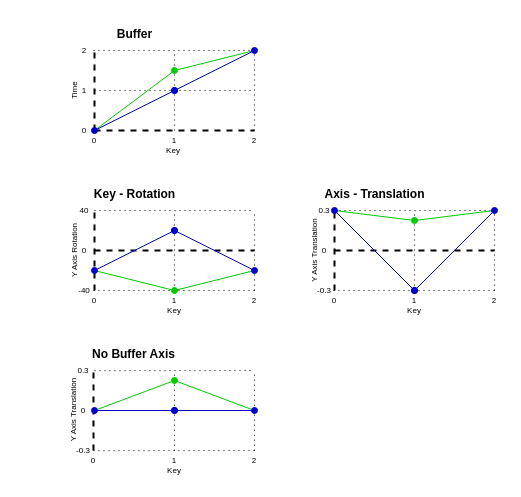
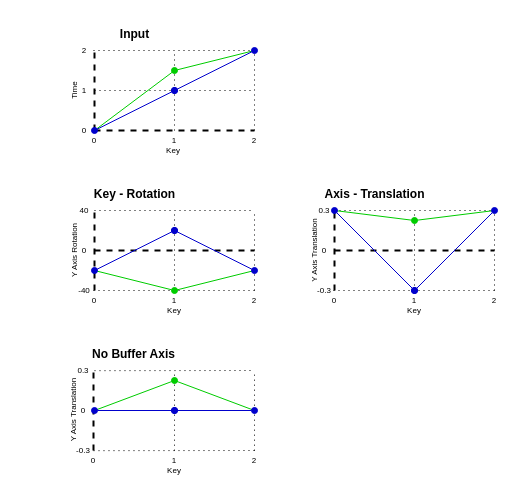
  <mxCell id="0" />
  <mxCell id="1" parent="0" />
  <mxCell id="2" value="" style="endArrow=none;dashed=1;html=1;strokeColor=#000000;fontSize=8;dashPattern=1 4;" edge="1" parent="1"><mxGeometry width="50" height="50" relative="1" as="geometry"><mxPoint x="174" y="130" as="sourcePoint" /><mxPoint x="174" y="50" as="targetPoint" /></mxGeometry></mxCell>
  <mxCell id="3" value="" style="endArrow=none;dashed=1;html=1;strokeColor=#000000;fontSize=8;dashPattern=1 4;" edge="1" parent="1"><mxGeometry width="50" height="50" relative="1" as="geometry"><mxPoint x="94" y="90" as="sourcePoint" /><mxPoint x="254" y="90" as="targetPoint" /></mxGeometry></mxCell>
  <mxCell id="4" value="" style="endArrow=none;html=1;dashed=1;strokeWidth=2;" edge="1" parent="1"><mxGeometry width="50" height="50" relative="1" as="geometry"><mxPoint x="334" y="290" as="sourcePoint" /><mxPoint x="334" y="210" as="targetPoint" /></mxGeometry></mxCell>
  <mxCell id="5" value="" style="endArrow=none;html=1;dashed=1;strokeWidth=2;" edge="1" parent="1"><mxGeometry width="50" height="50" relative="1" as="geometry"><mxPoint x="334" y="250" as="sourcePoint" /><mxPoint x="494" y="250" as="targetPoint" /></mxGeometry></mxCell>
  <mxCell id="6" value="" style="endArrow=none;html=1;dashed=1;strokeWidth=2;" edge="1" parent="1"><mxGeometry width="50" height="50" relative="1" as="geometry"><mxPoint x="94" y="130" as="sourcePoint" /><mxPoint x="94" y="50" as="targetPoint" /></mxGeometry></mxCell>
  <mxCell id="7" value="" style="endArrow=none;html=1;dashed=1;strokeWidth=2;" edge="1" parent="1"><mxGeometry width="50" height="50" relative="1" as="geometry"><mxPoint x="94" y="130" as="sourcePoint" /><mxPoint x="254" y="130" as="targetPoint" /></mxGeometry></mxCell>
  <mxCell id="8" value="Key" style="text;html=1;strokeColor=none;fillColor=none;align=center;verticalAlign=middle;whiteSpace=wrap;rounded=0;fontSize=8;" vertex="1" parent="1"><mxGeometry x="153" y="145" width="40" height="10" as="geometry" /></mxCell>
  <mxCell id="9" value="0" style="text;html=1;strokeColor=none;fillColor=none;align=center;verticalAlign=middle;whiteSpace=wrap;rounded=0;fontSize=8;" vertex="1" parent="1"><mxGeometry x="89" y="135" width="10" height="10" as="geometry" /></mxCell>
  <mxCell id="10" value="1" style="text;html=1;strokeColor=none;fillColor=none;align=center;verticalAlign=middle;whiteSpace=wrap;rounded=0;fontSize=8;" vertex="1" parent="1"><mxGeometry x="169" y="135" width="10" height="10" as="geometry" /></mxCell>
  <mxCell id="11" value="2" style="text;html=1;strokeColor=none;fillColor=none;align=center;verticalAlign=middle;whiteSpace=wrap;rounded=0;fontSize=8;" vertex="1" parent="1"><mxGeometry x="249" y="135" width="10" height="10" as="geometry" /></mxCell>
  <mxCell id="12" value="0" style="text;html=1;strokeColor=none;fillColor=none;align=center;verticalAlign=middle;whiteSpace=wrap;rounded=0;fontSize=8;" vertex="1" parent="1"><mxGeometry x="79" y="125" width="10" height="10" as="geometry" /></mxCell>
  <mxCell id="13" value="1" style="text;html=1;strokeColor=none;fillColor=none;align=center;verticalAlign=middle;whiteSpace=wrap;rounded=0;fontSize=8;" vertex="1" parent="1"><mxGeometry x="79" y="85" width="10" height="10" as="geometry" /></mxCell>
  <mxCell id="14" value="2" style="text;html=1;strokeColor=none;fillColor=none;align=center;verticalAlign=middle;whiteSpace=wrap;rounded=0;fontSize=8;" vertex="1" parent="1"><mxGeometry x="79" y="45" width="10" height="10" as="geometry" /></mxCell>
  <mxCell id="15" value="Time" style="text;html=1;strokeColor=none;fillColor=none;align=center;verticalAlign=middle;whiteSpace=wrap;rounded=0;fontSize=8;rotation=-90;" vertex="1" parent="1"><mxGeometry x="54" y="85" width="40" height="10" as="geometry" /></mxCell>
  <mxCell id="16" value="Key" style="text;html=1;strokeColor=none;fillColor=none;align=center;verticalAlign=middle;whiteSpace=wrap;rounded=0;fontSize=8;" vertex="1" parent="1"><mxGeometry x="394" y="305" width="40" height="10" as="geometry" /></mxCell>
  <mxCell id="17" value="0" style="text;html=1;strokeColor=none;fillColor=none;align=center;verticalAlign=middle;whiteSpace=wrap;rounded=0;fontSize=8;" vertex="1" parent="1"><mxGeometry x="329" y="295" width="10" height="10" as="geometry" /></mxCell>
  <mxCell id="18" value="1" style="text;html=1;strokeColor=none;fillColor=none;align=center;verticalAlign=middle;whiteSpace=wrap;rounded=0;fontSize=8;" vertex="1" parent="1"><mxGeometry x="409" y="295" width="10" height="10" as="geometry" /></mxCell>
  <mxCell id="19" value="2" style="text;html=1;strokeColor=none;fillColor=none;align=center;verticalAlign=middle;whiteSpace=wrap;rounded=0;fontSize=8;" vertex="1" parent="1"><mxGeometry x="489" y="295" width="10" height="10" as="geometry" /></mxCell>
  <mxCell id="20" value="-0.3" style="text;html=1;strokeColor=none;fillColor=none;align=center;verticalAlign=middle;whiteSpace=wrap;rounded=0;fontSize=8;" vertex="1" parent="1"><mxGeometry x="319" y="285" width="10" height="10" as="geometry" /></mxCell>
  <mxCell id="21" value="0" style="text;html=1;strokeColor=none;fillColor=none;align=center;verticalAlign=middle;whiteSpace=wrap;rounded=0;fontSize=8;" vertex="1" parent="1"><mxGeometry x="319" y="245" width="10" height="10" as="geometry" /></mxCell>
  <mxCell id="22" value="0.3" style="text;html=1;strokeColor=none;fillColor=none;align=center;verticalAlign=middle;whiteSpace=wrap;rounded=0;fontSize=8;" vertex="1" parent="1"><mxGeometry x="319" y="205" width="10" height="10" as="geometry" /></mxCell>
  <mxCell id="23" value="Y Axis Translation" style="text;html=1;strokeColor=none;fillColor=none;align=center;verticalAlign=middle;whiteSpace=wrap;rounded=0;fontSize=8;rotation=-90;" vertex="1" parent="1"><mxGeometry x="279" y="245" width="70" height="10" as="geometry" /></mxCell>
  <mxCell id="24" value="" style="endArrow=none;html=1;dashed=1;strokeWidth=2;" edge="1" parent="1"><mxGeometry width="50" height="50" relative="1" as="geometry"><mxPoint x="93" y="450" as="sourcePoint" /><mxPoint x="93" y="370" as="targetPoint" /></mxGeometry></mxCell>
  <mxCell id="25" value="" style="endArrow=none;html=1;dashed=1;" edge="1" parent="1"><mxGeometry width="50" height="50" relative="1" as="geometry"><mxPoint x="93" y="410" as="sourcePoint" /><mxPoint x="173" y="410" as="targetPoint" /></mxGeometry></mxCell>
  <mxCell id="26" value="Key" style="text;html=1;strokeColor=none;fillColor=none;align=center;verticalAlign=middle;whiteSpace=wrap;rounded=0;fontSize=8;" vertex="1" parent="1"><mxGeometry x="154" y="465" width="40" height="10" as="geometry" /></mxCell>
  <mxCell id="27" value="0" style="text;html=1;strokeColor=none;fillColor=none;align=center;verticalAlign=middle;whiteSpace=wrap;rounded=0;fontSize=8;" vertex="1" parent="1"><mxGeometry x="88" y="455" width="10" height="10" as="geometry" /></mxCell>
  <mxCell id="28" value="1" style="text;html=1;strokeColor=none;fillColor=none;align=center;verticalAlign=middle;whiteSpace=wrap;rounded=0;fontSize=8;" vertex="1" parent="1"><mxGeometry x="169" y="455" width="10" height="10" as="geometry" /></mxCell>
  <mxCell id="29" value="2" style="text;html=1;strokeColor=none;fillColor=none;align=center;verticalAlign=middle;whiteSpace=wrap;rounded=0;fontSize=8;" vertex="1" parent="1"><mxGeometry x="249" y="455" width="10" height="10" as="geometry" /></mxCell>
  <mxCell id="30" value="-0.3" style="text;html=1;strokeColor=none;fillColor=none;align=center;verticalAlign=middle;whiteSpace=wrap;rounded=0;fontSize=8;" vertex="1" parent="1"><mxGeometry x="78" y="445" width="10" height="10" as="geometry" /></mxCell>
  <mxCell id="31" value="0" style="text;html=1;strokeColor=none;fillColor=none;align=center;verticalAlign=middle;whiteSpace=wrap;rounded=0;fontSize=8;" vertex="1" parent="1"><mxGeometry x="78" y="405" width="10" height="10" as="geometry" /></mxCell>
  <mxCell id="32" value="0.3" style="text;html=1;strokeColor=none;fillColor=none;align=center;verticalAlign=middle;whiteSpace=wrap;rounded=0;fontSize=8;" vertex="1" parent="1"><mxGeometry x="78" y="365" width="10" height="10" as="geometry" /></mxCell>
  <mxCell id="33" value="Y Axis Translation" style="text;html=1;strokeColor=none;fillColor=none;align=center;verticalAlign=middle;whiteSpace=wrap;rounded=0;fontSize=8;rotation=-90;" vertex="1" parent="1"><mxGeometry x="20.5" y="405" width="105" height="10" as="geometry" /></mxCell>
  <mxCell id="34" value="" style="endArrow=none;html=1;dashed=1;strokeWidth=2;" edge="1" parent="1"><mxGeometry width="50" height="50" relative="1" as="geometry"><mxPoint x="94" y="290" as="sourcePoint" /><mxPoint x="94" y="210" as="targetPoint" /></mxGeometry></mxCell>
  <mxCell id="35" value="" style="endArrow=none;html=1;dashed=1;strokeWidth=2;" edge="1" parent="1"><mxGeometry width="50" height="50" relative="1" as="geometry"><mxPoint x="94" y="250" as="sourcePoint" /><mxPoint x="254" y="250" as="targetPoint" /></mxGeometry></mxCell>
  <mxCell id="36" value="Key" style="text;html=1;strokeColor=none;fillColor=none;align=center;verticalAlign=middle;whiteSpace=wrap;rounded=0;fontSize=8;" vertex="1" parent="1"><mxGeometry x="154" y="305" width="40" height="10" as="geometry" /></mxCell>
  <mxCell id="37" value="0" style="text;html=1;strokeColor=none;fillColor=none;align=center;verticalAlign=middle;whiteSpace=wrap;rounded=0;fontSize=8;" vertex="1" parent="1"><mxGeometry x="89" y="295" width="10" height="10" as="geometry" /></mxCell>
  <mxCell id="38" value="1" style="text;html=1;strokeColor=none;fillColor=none;align=center;verticalAlign=middle;whiteSpace=wrap;rounded=0;fontSize=8;" vertex="1" parent="1"><mxGeometry x="169" y="295" width="10" height="10" as="geometry" /></mxCell>
  <mxCell id="39" value="2" style="text;html=1;strokeColor=none;fillColor=none;align=center;verticalAlign=middle;whiteSpace=wrap;rounded=0;fontSize=8;" vertex="1" parent="1"><mxGeometry x="249" y="295" width="10" height="10" as="geometry" /></mxCell>
  <mxCell id="40" value="-40" style="text;html=1;strokeColor=none;fillColor=none;align=center;verticalAlign=middle;whiteSpace=wrap;rounded=0;fontSize=8;" vertex="1" parent="1"><mxGeometry x="79" y="285" width="10" height="10" as="geometry" /></mxCell>
  <mxCell id="41" value="0" style="text;html=1;strokeColor=none;fillColor=none;align=center;verticalAlign=middle;whiteSpace=wrap;rounded=0;fontSize=8;" vertex="1" parent="1"><mxGeometry x="79" y="245" width="10" height="10" as="geometry" /></mxCell>
  <mxCell id="42" value="40" style="text;html=1;strokeColor=none;fillColor=none;align=center;verticalAlign=middle;whiteSpace=wrap;rounded=0;fontSize=8;" vertex="1" parent="1"><mxGeometry x="79" y="205" width="10" height="10" as="geometry" /></mxCell>
  <mxCell id="43" value="Y Axis Rotation" style="text;html=1;strokeColor=none;fillColor=none;align=center;verticalAlign=middle;whiteSpace=wrap;rounded=0;fontSize=8;rotation=-90;" vertex="1" parent="1"><mxGeometry x="39" y="245" width="70" height="10" as="geometry" /></mxCell>
  <mxCell id="44" value="" style="endArrow=none;dashed=1;html=1;strokeColor=#000000;fontSize=8;dashPattern=1 4;" edge="1" parent="1"><mxGeometry width="50" height="50" relative="1" as="geometry"><mxPoint x="254" y="130" as="sourcePoint" /><mxPoint x="254" y="50" as="targetPoint" /></mxGeometry></mxCell>
  <mxCell id="45" value="" style="endArrow=none;dashed=1;html=1;strokeColor=#000000;fontSize=8;dashPattern=1 4;" edge="1" parent="1"><mxGeometry width="50" height="50" relative="1" as="geometry"><mxPoint x="93" y="50" as="sourcePoint" /><mxPoint x="254" y="50" as="targetPoint" /></mxGeometry></mxCell>
  <mxCell id="46" value="" style="endArrow=none;dashed=1;html=1;strokeColor=#000000;fontSize=8;dashPattern=1 4;" edge="1" parent="1"><mxGeometry width="50" height="50" relative="1" as="geometry"><mxPoint x="333" y="290" as="sourcePoint" /><mxPoint x="494" y="290" as="targetPoint" /></mxGeometry></mxCell>
  <mxCell id="47" value="" style="endArrow=none;dashed=1;html=1;strokeColor=#000000;fontSize=8;dashPattern=1 4;" edge="1" parent="1"><mxGeometry width="50" height="50" relative="1" as="geometry"><mxPoint x="414" y="290" as="sourcePoint" /><mxPoint x="414" y="210" as="targetPoint" /></mxGeometry></mxCell>
  <mxCell id="48" value="" style="endArrow=none;dashed=1;html=1;strokeColor=#000000;fontSize=8;dashPattern=1 4;" edge="1" parent="1"><mxGeometry width="50" height="50" relative="1" as="geometry"><mxPoint x="494" y="290" as="sourcePoint" /><mxPoint x="494" y="210" as="targetPoint" /></mxGeometry></mxCell>
  <mxCell id="49" value="" style="endArrow=none;dashed=1;html=1;strokeColor=#000000;fontSize=8;dashPattern=1 4;" edge="1" parent="1"><mxGeometry width="50" height="50" relative="1" as="geometry"><mxPoint x="334" y="210" as="sourcePoint" /><mxPoint x="494" y="210" as="targetPoint" /></mxGeometry></mxCell>
  <mxCell id="50" value="" style="endArrow=none;dashed=1;html=1;strokeColor=#000000;fontSize=8;dashPattern=1 4;" edge="1" parent="1"><mxGeometry width="50" height="50" relative="1" as="geometry"><mxPoint x="93" y="450.167" as="sourcePoint" /><mxPoint x="254" y="450" as="targetPoint" /></mxGeometry></mxCell>
  <mxCell id="51" value="" style="endArrow=none;dashed=1;html=1;strokeColor=#000000;fontSize=8;dashPattern=1 4;" edge="1" parent="1"><mxGeometry width="50" height="50" relative="1" as="geometry"><mxPoint x="174" y="450.167" as="sourcePoint" /><mxPoint x="174" y="370.167" as="targetPoint" /></mxGeometry></mxCell>
  <mxCell id="52" value="" style="endArrow=none;dashed=1;html=1;strokeColor=#000000;fontSize=8;dashPattern=1 4;" edge="1" parent="1"><mxGeometry width="50" height="50" relative="1" as="geometry"><mxPoint x="254" y="450.167" as="sourcePoint" /><mxPoint x="254" y="370.167" as="targetPoint" /></mxGeometry></mxCell>
  <mxCell id="53" value="" style="endArrow=none;dashed=1;html=1;strokeColor=#000000;fontSize=8;dashPattern=1 4;" edge="1" parent="1"><mxGeometry width="50" height="50" relative="1" as="geometry"><mxPoint x="94" y="370.167" as="sourcePoint" /><mxPoint x="254" y="370" as="targetPoint" /></mxGeometry></mxCell>
  <mxCell id="54" value="" style="endArrow=none;dashed=1;html=1;strokeColor=#000000;fontSize=8;dashPattern=1 4;" edge="1" parent="1"><mxGeometry width="50" height="50" relative="1" as="geometry"><mxPoint x="94" y="210" as="sourcePoint" /><mxPoint x="254" y="210" as="targetPoint" /></mxGeometry></mxCell>
  <mxCell id="55" value="" style="endArrow=none;dashed=1;html=1;strokeColor=#000000;fontSize=8;dashPattern=1 4;" edge="1" parent="1"><mxGeometry width="50" height="50" relative="1" as="geometry"><mxPoint x="174" y="290" as="sourcePoint" /><mxPoint x="174" y="210" as="targetPoint" /></mxGeometry></mxCell>
  <mxCell id="56" value="" style="endArrow=none;dashed=1;html=1;strokeColor=#000000;fontSize=8;dashPattern=1 4;" edge="1" parent="1"><mxGeometry width="50" height="50" relative="1" as="geometry"><mxPoint x="93" y="290" as="sourcePoint" /><mxPoint x="254" y="290" as="targetPoint" /></mxGeometry></mxCell>
  <mxCell id="57" value="" style="endArrow=none;dashed=1;html=1;strokeColor=#000000;fontSize=8;dashPattern=1 4;" edge="1" parent="1"><mxGeometry width="50" height="50" relative="1" as="geometry"><mxPoint x="254" y="290" as="sourcePoint" /><mxPoint x="254" y="210" as="targetPoint" /></mxGeometry></mxCell>
- <mxCell id="58" value="&lt;font style=&quot;font-size: 12px&quot;&gt;Buffer&lt;/font&gt;" style="text;strokeColor=none;fillColor=none;html=1;fontSize=24;fontStyle=1;verticalAlign=middle;align=center;" vertex="1" parent="1"><mxGeometry x="104" y="20" width="59" height="20" as="geometry" /></mxCell>
+ <mxCell id="58" value="&lt;font style=&quot;font-size: 12px&quot;&gt;Input&lt;/font&gt;" style="text;strokeColor=none;fillColor=none;html=1;fontSize=24;fontStyle=1;verticalAlign=middle;align=center;" vertex="1" parent="1"><mxGeometry x="104" y="20" width="59" height="20" as="geometry" /></mxCell>
  <mxCell id="59" value="" style="endArrow=none;html=1;endFill=0;startArrow=none;startFill=0;strokeColor=#00CC00;fillColor=#d5e8d4;" edge="1" parent="1"><mxGeometry width="50" height="50" relative="1" as="geometry"><mxPoint x="94" y="130" as="sourcePoint" /><mxPoint x="174" y="70" as="targetPoint" /></mxGeometry></mxCell>
  <mxCell id="60" value="" style="endArrow=none;html=1;endFill=0;startArrow=oval;startFill=1;strokeColor=#00CC00;fillColor=#d5e8d4;" edge="1" parent="1"><mxGeometry width="50" height="50" relative="1" as="geometry"><mxPoint x="174" y="70" as="sourcePoint" /><mxPoint x="254" y="50" as="targetPoint" /></mxGeometry></mxCell>
  <mxCell id="61" value="&lt;font style=&quot;font-size: 12px&quot;&gt;Axis - Translation&lt;br&gt;&lt;/font&gt;" style="text;strokeColor=none;fillColor=none;html=1;fontSize=24;fontStyle=1;verticalAlign=middle;align=center;" vertex="1" parent="1"><mxGeometry x="344.5" y="180" width="59" height="20" as="geometry" /></mxCell>
  <mxCell id="62" value="" style="endArrow=oval;html=1;endFill=1;startArrow=none;startFill=0;strokeColor=#00CC00;fillColor=#d5e8d4;" edge="1" parent="1"><mxGeometry width="50" height="50" relative="1" as="geometry"><mxPoint x="334" y="210" as="sourcePoint" /><mxPoint x="414" y="220" as="targetPoint" /></mxGeometry></mxCell>
  <mxCell id="63" value="" style="endArrow=none;html=1;endFill=0;startArrow=none;startFill=0;strokeColor=#00CC00;fillColor=#d5e8d4;" edge="1" parent="1"><mxGeometry width="50" height="50" relative="1" as="geometry"><mxPoint x="414" y="220" as="sourcePoint" /><mxPoint x="494" y="210" as="targetPoint" /></mxGeometry></mxCell>
  <mxCell id="64" value="" style="endArrow=oval;html=1;endFill=1;startArrow=oval;startFill=1;strokeColor=#0000CC;" edge="1" parent="1"><mxGeometry width="50" height="50" relative="1" as="geometry"><mxPoint x="414" y="290" as="sourcePoint" /><mxPoint x="494" y="210" as="targetPoint" /></mxGeometry></mxCell>
  <mxCell id="65" value="" style="endArrow=oval;html=1;endFill=1;startArrow=oval;startFill=1;strokeColor=#0000CC;" edge="1" parent="1"><mxGeometry width="50" height="50" relative="1" as="geometry"><mxPoint x="334" y="210" as="sourcePoint" /><mxPoint x="414" y="290" as="targetPoint" /></mxGeometry></mxCell>
  <mxCell id="66" value="" style="endArrow=oval;html=1;endFill=1;startArrow=oval;startFill=1;strokeColor=#0000CC;" edge="1" parent="1"><mxGeometry width="50" height="50" relative="1" as="geometry"><mxPoint x="94" y="130" as="sourcePoint" /><mxPoint x="174" y="90" as="targetPoint" /></mxGeometry></mxCell>
  <mxCell id="67" value="" style="endArrow=oval;html=1;endFill=1;startArrow=oval;startFill=1;strokeColor=#0000CC;" edge="1" parent="1"><mxGeometry width="50" height="50" relative="1" as="geometry"><mxPoint x="174" y="90" as="sourcePoint" /><mxPoint x="254" y="50" as="targetPoint" /></mxGeometry></mxCell>
  <mxCell id="68" value="&lt;font style=&quot;font-size: 12px&quot;&gt;Key - Rotation&lt;br&gt;&lt;/font&gt;" style="text;strokeColor=none;fillColor=none;html=1;fontSize=24;fontStyle=1;verticalAlign=middle;align=center;" vertex="1" parent="1"><mxGeometry x="104" y="180" width="59" height="20" as="geometry" /></mxCell>
  <mxCell id="69" value="" style="endArrow=oval;html=1;endFill=1;startArrow=none;startFill=0;strokeColor=#00CC00;fillColor=#d5e8d4;" edge="1" parent="1"><mxGeometry width="50" height="50" relative="1" as="geometry"><mxPoint x="94" y="270" as="sourcePoint" /><mxPoint x="174" y="290" as="targetPoint" /></mxGeometry></mxCell>
  <mxCell id="70" value="" style="endArrow=none;html=1;endFill=0;startArrow=none;startFill=0;strokeColor=#00CC00;fillColor=#d5e8d4;" edge="1" parent="1"><mxGeometry width="50" height="50" relative="1" as="geometry"><mxPoint x="174" y="290" as="sourcePoint" /><mxPoint x="254" y="270" as="targetPoint" /></mxGeometry></mxCell>
  <mxCell id="71" value="" style="endArrow=oval;html=1;endFill=1;startArrow=oval;startFill=1;strokeColor=#0000CC;" edge="1" parent="1"><mxGeometry width="50" height="50" relative="1" as="geometry"><mxPoint x="174" y="230" as="sourcePoint" /><mxPoint x="254" y="270" as="targetPoint" /></mxGeometry></mxCell>
  <mxCell id="72" value="" style="endArrow=oval;html=1;endFill=1;startArrow=oval;startFill=1;strokeColor=#0000CC;" edge="1" parent="1"><mxGeometry width="50" height="50" relative="1" as="geometry"><mxPoint x="94" y="270" as="sourcePoint" /><mxPoint x="174" y="230" as="targetPoint" /></mxGeometry></mxCell>
  <mxCell id="73" value="" style="endArrow=oval;html=1;endFill=1;startArrow=none;startFill=0;strokeColor=#00CC00;fillColor=#d5e8d4;" edge="1" parent="1"><mxGeometry width="50" height="50" relative="1" as="geometry"><mxPoint x="94" y="410" as="sourcePoint" /><mxPoint x="174" y="380" as="targetPoint" /></mxGeometry></mxCell>
  <mxCell id="74" value="" style="endArrow=none;html=1;endFill=0;startArrow=none;startFill=0;strokeColor=#00CC00;fillColor=#d5e8d4;" edge="1" parent="1"><mxGeometry width="50" height="50" relative="1" as="geometry"><mxPoint x="174" y="380" as="sourcePoint" /><mxPoint x="254" y="410" as="targetPoint" /></mxGeometry></mxCell>
  <mxCell id="75" value="&lt;font style=&quot;font-size: 12px&quot;&gt;No Buffer Axis&lt;br&gt;&lt;/font&gt;" style="text;strokeColor=none;fillColor=none;html=1;fontSize=24;fontStyle=1;verticalAlign=middle;align=center;" vertex="1" parent="1"><mxGeometry x="103.5" y="340" width="59" height="20" as="geometry" /></mxCell>
  <mxCell id="76" value="" style="endArrow=oval;html=1;endFill=1;startArrow=oval;startFill=1;strokeColor=#0000CC;" edge="1" parent="1"><mxGeometry width="50" height="50" relative="1" as="geometry"><mxPoint x="174" y="410" as="sourcePoint" /><mxPoint x="254" y="410" as="targetPoint" /></mxGeometry></mxCell>
  <mxCell id="77" value="" style="endArrow=oval;html=1;endFill=1;startArrow=oval;startFill=1;strokeColor=#0000CC;" edge="1" parent="1"><mxGeometry width="50" height="50" relative="1" as="geometry"><mxPoint x="94" y="410" as="sourcePoint" /><mxPoint x="174" y="410" as="targetPoint" /></mxGeometry></mxCell>
